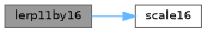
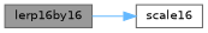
  digraph {
    rankdir=LR
    node [fontname=Helvetica fontsize=10 shape=box style=filled]
-   n1 [color=gray40 fillcolor=grey60 fontcolor=black height=0.2 label=lerp11by16 width=0.4]
+   n1 [color=gray40 fillcolor=grey60 fontcolor=black height=0.2 label=lerp16by16 width=0.4]
    n2 [color=grey40 fillcolor=white height=0.2 label=scale16 width=0.4]
    n1 -> n2 [color=steelblue1 fontname=Helvetica fontsize=10 labelfontname=Helvetica labelfontsize=10 style=solid]
  }
